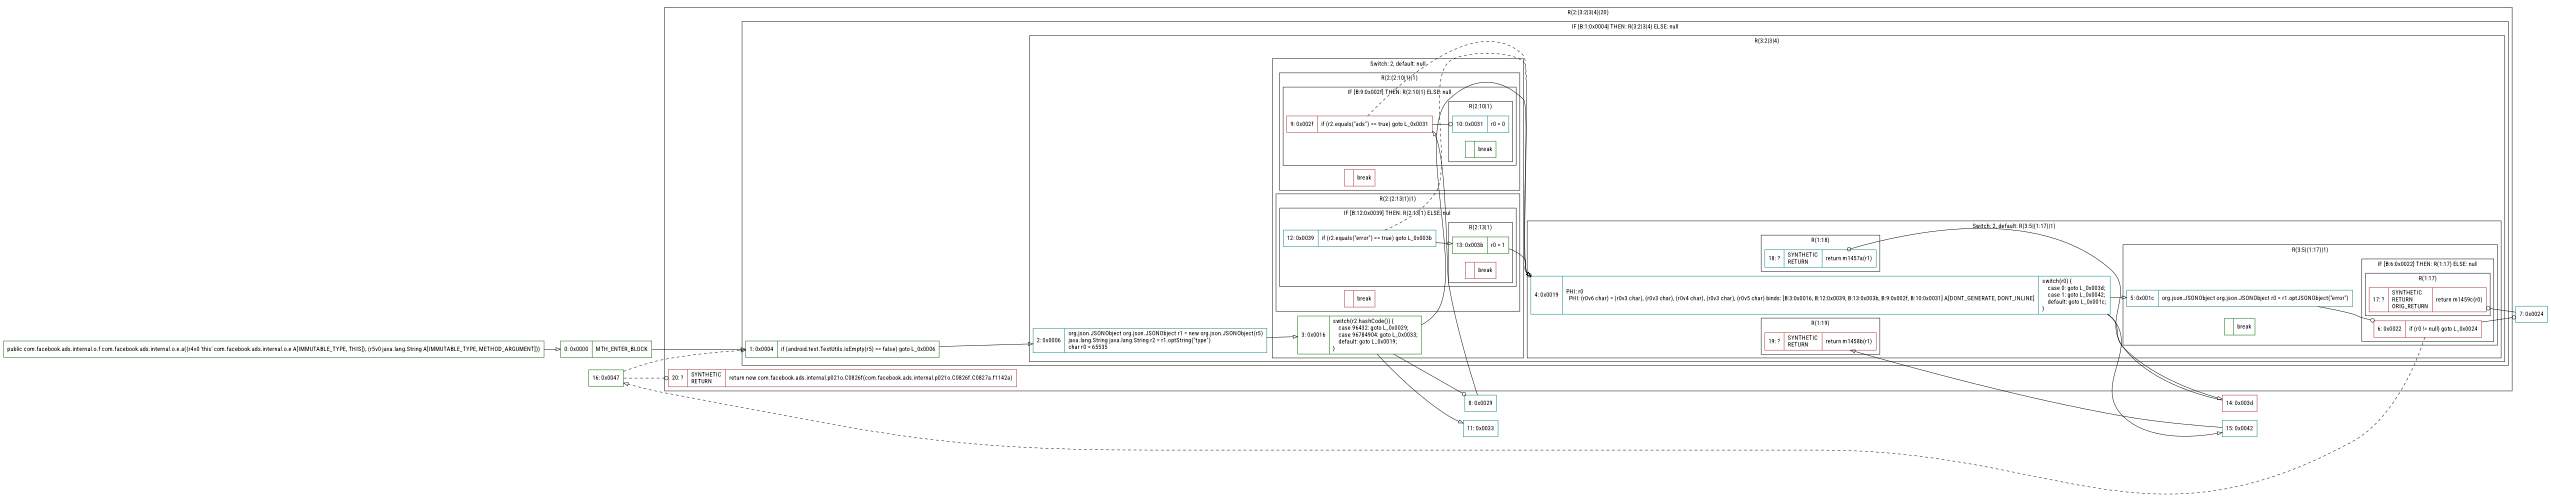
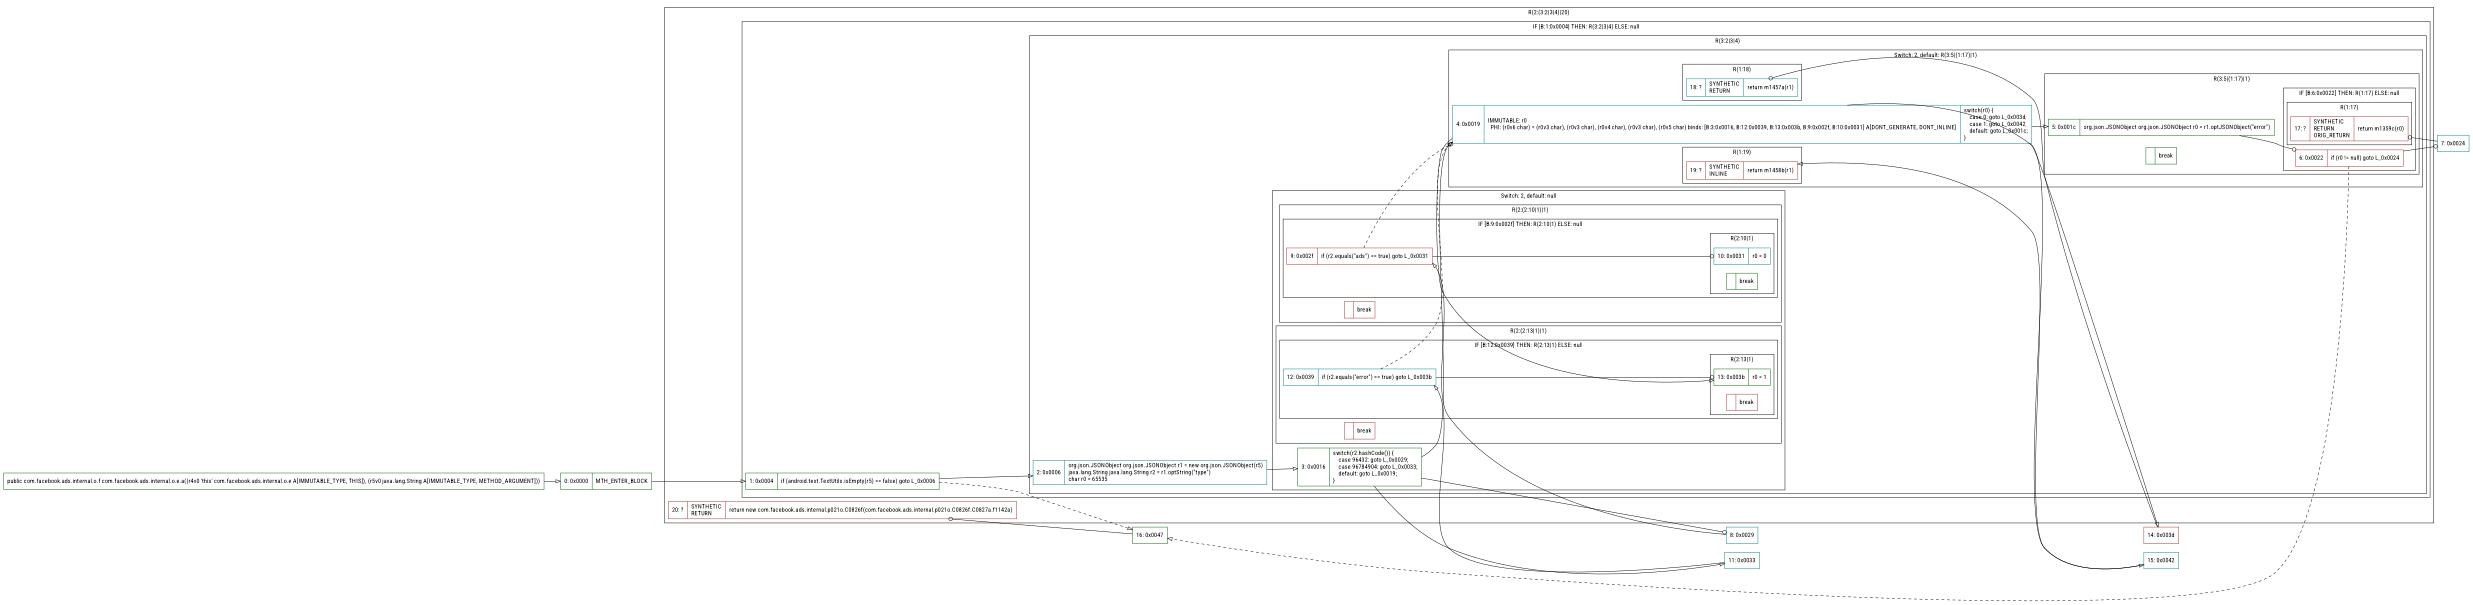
  digraph {
    fontname="Roboto Condensed"
    rankdir=LR
    node [color=teal fontname="Roboto Condensed" shape=record]
    edge [arrowhead=onormal fontname="Roboto Condensed"]
    n1 [label="{10\:\ 0x0031|r0 = 0\l}"]
    n2 [color=darkgreen label="{|break\l}"]
    n3 [color=brown label="{9\:\ 0x002f|if (r2.equals(\"ads\") == true) goto L_0x0031\l}"]
    n4 [color=brown label="{|break\l}"]
    n5 [color=darkgreen label="{13\:\ 0x003b|r0 = 1\l}"]
    n6 [color=brown label="{|break\l}"]
    n7 [label="{12\:\ 0x0039|if (r2.equals(\"error\") == true) goto L_0x003b\l}"]
    n8 [color=brown label="{|break\l}"]
    n9 [color=darkgreen label="{3\:\ 0x0016|switch(r2.hashCode()) \{\l    case 96432: goto L_0x0029;\l    case 96784904: goto L_0x0033;\l    default: goto L_0x0019;\l\}\l}"]
    n10 [label="{18\:\ ?|SYNTHETIC\lRETURN\l|return m1457a(r1)\l}"]
-   n11 [color=brown label="{19\:\ ?|SYNTHETIC\lRETURN\l|return m1458b(r1)\l}"]
-   n12 [color=brown label="{17\:\ ?|SYNTHETIC\lRETURN\lORIG_RETURN\l|return m1459c(r0)\l}"]
+   n11 [color=brown label="{19\:\ ?|SYNTHETIC\lINLINE\l|return m1458b(r1)\l}"]
+   n12 [color=brown label="{17\:\ ?|SYNTHETIC\lRETURN\lORIG_RETURN\l|return m1359c(r0)\l}"]
    n13 [color=brown label="{6\:\ 0x0022|if (r0 != null) goto L_0x0024\l}"]
-   n14 [label="{5\:\ 0x001c|org.json.JSONObject org.json.JSONObject r0 = r1.optJSONObject(\"error\")\l}"]
+   n14 [color=darkgreen label="{5\:\ 0x001c|org.json.JSONObject org.json.JSONObject r0 = r1.optJSONObject(\"error\")\l}"]
    n15 [color=darkgreen label="{|break\l}"]
-   n16 [label="{4\:\ 0x0019|PHI: r0 \l  PHI: (r0v6 char) = (r0v3 char), (r0v3 char), (r0v4 char), (r0v3 char), (r0v5 char) binds: [B:3:0x0016, B:12:0x0039, B:13:0x003b, B:9:0x002f, B:10:0x0031] A[DONT_GENERATE, DONT_INLINE]\l|switch(r0) \{\l    case 0: goto L_0x003d;\l    case 1: goto L_0x0042;\l    default: goto L_0x001c;\l\}\l}"]
+   n16 [label="{4\:\ 0x0019|IMMUTABLE: r0 \l  PHI: (r0v6 char) = (r0v3 char), (r0v3 char), (r0v4 char), (r0v3 char), (r0v5 char) binds: [B:3:0x0016, B:12:0x0039, B:13:0x003b, B:9:0x002f, B:10:0x0031] A[DONT_GENERATE, DONT_INLINE]\l|switch(r0) \{\l    case 0: goto L_0x003d;\l    case 1: goto L_0x0042;\l    default: goto L_0x001c;\l\}\l}"]
    n17 [label="{2\:\ 0x0006|org.json.JSONObject org.json.JSONObject r1 = new org.json.JSONObject(r5)\ljava.lang.String java.lang.String r2 = r1.optString(\"type\")\lchar r0 = 65535\l}"]
    n18 [color=darkgreen label="{1\:\ 0x0004|if (android.text.TextUtils.isEmpty(r5) == false) goto L_0x0006\l}"]
    n19 [color=brown label="{20\:\ ?|SYNTHETIC\lRETURN\l|return new com.facebook.ads.internal.p021o.C0826f(com.facebook.ads.internal.p021o.C0826f.C0827a.f1142a)\l}"]
    n20 [label="{8\:\ 0x0029}"]
    n21 [label="{11\:\ 0x0033}"]
    n22 [color=darkgreen label="{16\:\ 0x0047}"]
    n23 [label="{7\:\ 0x0024}"]
    n24 [color=brown label="{14\:\ 0x003d}"]
    n25 [label="{15\:\ 0x0042}"]
    n26 [color=darkgreen label="{0\:\ 0x0000|MTH_ENTER_BLOCK\l}"]
    n27 [color=darkgreen label="{public com.facebook.ads.internal.o.f com.facebook.ads.internal.o.e.a((r4v0 'this' com.facebook.ads.internal.o.e A[IMMUTABLE_TYPE, THIS]), (r5v0 java.lang.String A[IMMUTABLE_TYPE, METHOD_ARGUMENT])) }"]
    subgraph cluster_1 {
      label="R(2:(3:2|3|4)|20)"
      n19
      subgraph cluster_2 {
        label="IF [B:1:0x0004] THEN: R(3:2|3|4) ELSE: null"
        n18
        subgraph cluster_3 {
          label="R(3:2|3|4)"
          n17
          subgraph cluster_4 {
            label="Switch: 2, default: null"
            n9
            subgraph cluster_5 {
              label="R(2:(2:10|1)|1)"
              n4
              subgraph cluster_6 {
                label="IF [B:9:0x002f] THEN: R(2:10|1) ELSE: null"
                n3
                subgraph cluster_7 {
                  label="R(2:10|1)"
                  n1
                  n2
                }
              }
            }
            subgraph cluster_8 {
              label="R(2:(2:13|1)|1)"
              n8
              subgraph cluster_9 {
                label="IF [B:12:0x0039] THEN: R(2:13|1) ELSE: null"
                n7
                subgraph cluster_10 {
                  label="R(2:13|1)"
                  n5
                  n6
                }
              }
            }
          }
          subgraph cluster_11 {
            label="Switch: 2, default: R(3:5|(1:17)|1)"
            n16
            subgraph cluster_12 {
              label="R(1:18)"
              n10
            }
            subgraph cluster_13 {
              label="R(1:19)"
              n11
            }
            subgraph cluster_14 {
              label="R(3:5|(1:17)|1)"
              n14
              n15
              subgraph cluster_15 {
                label="IF [B:6:0x0022] THEN: R(1:17) ELSE: null"
                n13
                subgraph cluster_16 {
                  label="R(1:17)"
                  n12
                }
              }
            }
          }
        }
      }
    }
    n3 -> n1 [arrowhead=odot]
    n3 -> n16 [arrowhead=odot style=dashed]
-   n5 -> n16
-   n7 -> n5
+   n16 -> n5
+   n7 -> n5 [arrowhead=odot]
    n7 -> n16 [style=dashed]
    n9 -> n16
    n9 -> n20 [arrowhead=odot]
    n9 -> n21
    n13 -> n22 [style=dashed]
    n13 -> n23 [arrowhead=odot]
    n14 -> n13 [arrowhead=odot]
    n16 -> n14
    n16 -> n24
    n16 -> n25
    n17 -> n9
    n18 -> n17
-   n22 -> n18 [style=dashed]
+   n18 -> n22 [style=dashed]
    n20 -> n3
-   n22 -> n19 [arrowhead=odot style=dashed]
+   n21 -> n7
+   n22 -> n19 [arrowhead=odot]
    n23 -> n12 [arrowhead=odot]
    n24 -> n10 [arrowhead=odot]
    n25 -> n11
    n26 -> n18
    n27 -> n26
  }
